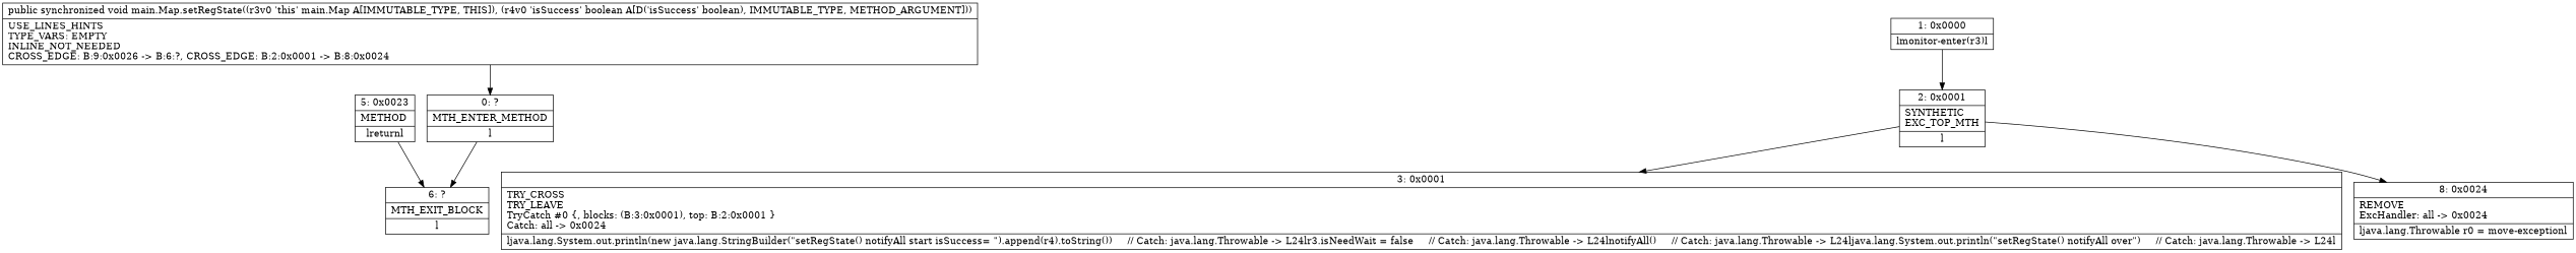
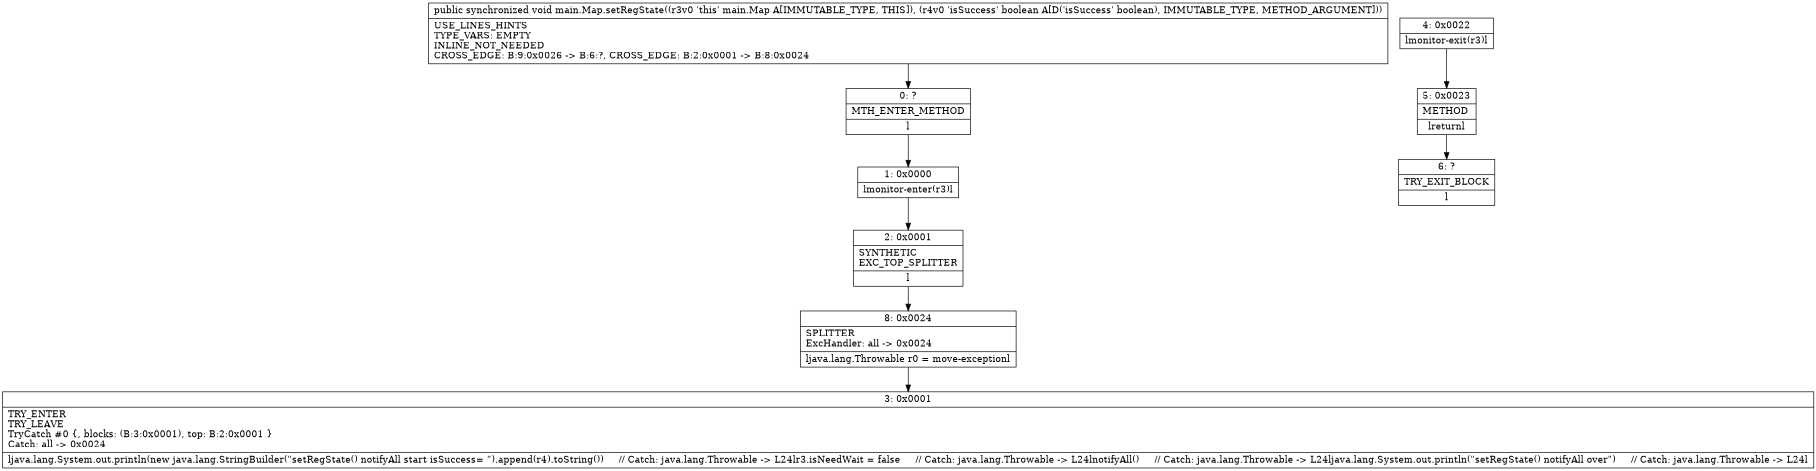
  digraph {
    node [shape=record]
    n1 [label="{0\:\ ?|MTH_ENTER_METHOD\l|l}"]
    n2 [label="{1\:\ 0x0000|lmonitor\-enter(r3)l}"]
-   n3 [label="{2\:\ 0x0001|SYNTHETIC\lEXC_TOP_MTH\l|l}"]
-   n4 [label="{3\:\ 0x0001|TRY_CROSS\lTRY_LEAVE\lTryCatch #0 \{, blocks: (B:3:0x0001), top: B:2:0x0001 \}\lCatch: all \-\> 0x0024\l|ljava.lang.System.out.println(new java.lang.StringBuilder(\"setRegState() notifyAll start isSuccess= \").append(r4).toString())     \/\/ Catch: java.lang.Throwable \-\> L24lr3.isNeedWait = false     \/\/ Catch: java.lang.Throwable \-\> L24lnotifyAll()     \/\/ Catch: java.lang.Throwable \-\> L24ljava.lang.System.out.println(\"setRegState() notifyAll over\")     \/\/ Catch: java.lang.Throwable \-\> L24l}"]
-   n5 [label="{8\:\ 0x0024|REMOVE\lExcHandler: all \-\> 0x0024\l|ljava.lang.Throwable r0 = move\-exceptionl}"]
+   n3 [label="{2\:\ 0x0001|SYNTHETIC\lEXC_TOP_SPLITTER\l|l}"]
+   n4 [label="{3\:\ 0x0001|TRY_ENTER\lTRY_LEAVE\lTryCatch #0 \{, blocks: (B:3:0x0001), top: B:2:0x0001 \}\lCatch: all \-\> 0x0024\l|ljava.lang.System.out.println(new java.lang.StringBuilder(\"setRegState() notifyAll start isSuccess= \").append(r4).toString())     \/\/ Catch: java.lang.Throwable \-\> L24lr3.isNeedWait = false     \/\/ Catch: java.lang.Throwable \-\> L24lnotifyAll()     \/\/ Catch: java.lang.Throwable \-\> L24ljava.lang.System.out.println(\"setRegState() notifyAll over\")     \/\/ Catch: java.lang.Throwable \-\> L24l}"]
+   n5 [label="{8\:\ 0x0024|SPLITTER\lExcHandler: all \-\> 0x0024\l|ljava.lang.Throwable r0 = move\-exceptionl}"]
+   n6 [label="{4\:\ 0x0022|lmonitor\-exit(r3)l}"]
    n7 [label="{5\:\ 0x0023|METHOD\l|lreturnl}"]
-   n8 [label="{6\:\ ?|MTH_EXIT_BLOCK\l|l}"]
+   n8 [label="{6\:\ ?|TRY_EXIT_BLOCK\l|l}"]
    n9 [label="{public synchronized void main.Map.setRegState((r3v0 'this' main.Map A[IMMUTABLE_TYPE, THIS]), (r4v0 'isSuccess' boolean A[D('isSuccess' boolean), IMMUTABLE_TYPE, METHOD_ARGUMENT]))  | USE_LINES_HINTS\lTYPE_VARS: EMPTY\lINLINE_NOT_NEEDED\lCROSS_EDGE: B:9:0x0026 \-\> B:6:?, CROSS_EDGE: B:2:0x0001 \-\> B:8:0x0024\l}"]
-   n1 -> n8
+   n1 -> n2
    n2 -> n3
-   n3 -> n4
+   n5 -> n4
    n3 -> n5
+   n6 -> n7
    n7 -> n8
    n9 -> n1
  }
